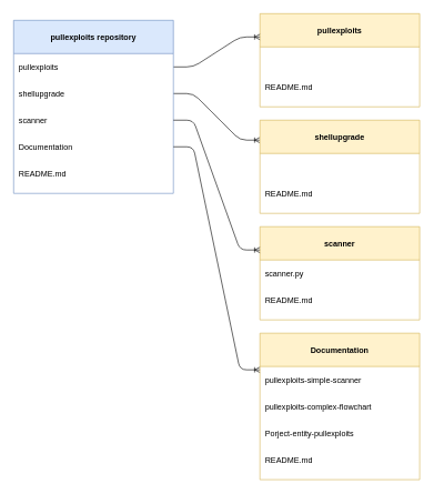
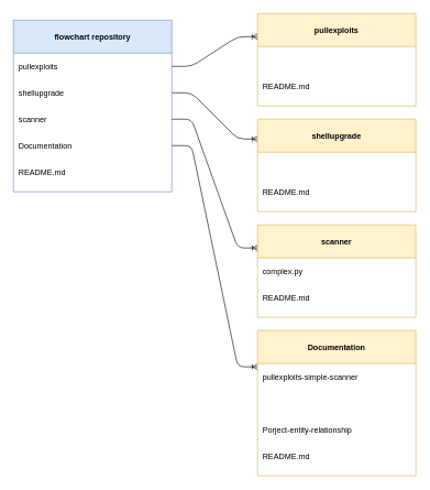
  <mxCell id="0" />
  <mxCell id="1" parent="0" />
  <mxCell id="2" value="pullexploits" style="shape=table;startSize=50;container=1;collapsible=1;childLayout=tableLayout;fixedRows=1;rowLines=0;fontStyle=1;align=center;resizeLast=1;fillColor=#fff2cc;strokeColor=#d6b656;" parent="1" vertex="1"><mxGeometry x="390" y="20" width="240" height="140" as="geometry" /></mxCell>
  <mxCell id="3" value="" style="shape=partialRectangle;collapsible=0;dropTarget=0;pointerEvents=0;fillColor=none;points=[[0,0.5],[1,0.5]];portConstraint=eastwest;top=0;left=0;right=0;bottom=0;" parent="2" vertex="1"><mxGeometry y="50" width="240" height="40" as="geometry" /></mxCell>
  <mxCell id="4" value="" style="shape=partialRectangle;collapsible=0;dropTarget=0;pointerEvents=0;fillColor=none;points=[[0,0.5],[1,0.5]];portConstraint=eastwest;top=0;left=0;right=0;bottom=0;" parent="2" vertex="1"><mxGeometry y="90" width="240" height="40" as="geometry" /></mxCell>
  <mxCell id="5" value="README.md" style="shape=partialRectangle;overflow=hidden;connectable=0;fillColor=none;top=0;left=0;bottom=0;right=0;align=left;spacingLeft=6;" parent="4" vertex="1"><mxGeometry width="240" height="40" as="geometry" /></mxCell>
  <mxCell id="6" value="" style="edgeStyle=entityRelationEdgeStyle;fontSize=12;html=1;endArrow=ERoneToMany;entryX=0;entryY=0.25;entryDx=0;entryDy=0;" parent="1" source="13" target="2" edge="1"><mxGeometry width="100" height="100" relative="1" as="geometry"><mxPoint x="270" y="55" as="sourcePoint" /><mxPoint x="270" y="270" as="targetPoint" /></mxGeometry></mxCell>
  <mxCell id="7" value="" style="edgeStyle=entityRelationEdgeStyle;fontSize=12;html=1;endArrow=ERoneToMany;exitX=1;exitY=0.5;exitDx=0;exitDy=0;entryX=0;entryY=0.214;entryDx=0;entryDy=0;entryPerimeter=0;" parent="1" source="15" target="8" edge="1"><mxGeometry width="100" height="100" relative="1" as="geometry"><mxPoint x="270" y="85" as="sourcePoint" /><mxPoint x="390" y="212.5" as="targetPoint" /></mxGeometry></mxCell>
  <mxCell id="8" value="shellupgrade" style="shape=table;startSize=50;container=1;collapsible=1;childLayout=tableLayout;fixedRows=1;rowLines=0;fontStyle=1;align=center;resizeLast=1;fillColor=#fff2cc;strokeColor=#d6b656;" parent="1" vertex="1"><mxGeometry x="390" y="180" width="240" height="140" as="geometry" /></mxCell>
  <mxCell id="9" value="" style="shape=partialRectangle;collapsible=0;dropTarget=0;pointerEvents=0;fillColor=none;points=[[0,0.5],[1,0.5]];portConstraint=eastwest;top=0;left=0;right=0;bottom=0;" parent="8" vertex="1"><mxGeometry y="50" width="240" height="40" as="geometry" /></mxCell>
  <mxCell id="10" value="" style="shape=partialRectangle;collapsible=0;dropTarget=0;pointerEvents=0;fillColor=none;points=[[0,0.5],[1,0.5]];portConstraint=eastwest;top=0;left=0;right=0;bottom=0;" parent="8" vertex="1"><mxGeometry y="90" width="240" height="40" as="geometry" /></mxCell>
  <mxCell id="11" value="README.md" style="shape=partialRectangle;overflow=hidden;connectable=0;fillColor=none;top=0;left=0;bottom=0;right=0;align=left;spacingLeft=6;" parent="10" vertex="1"><mxGeometry width="240" height="40" as="geometry" /></mxCell>
- <mxCell id="12" value="pullexploits repository" style="shape=table;startSize=50;container=1;collapsible=1;childLayout=tableLayout;fixedRows=1;rowLines=0;fontStyle=1;align=center;resizeLast=1;fillColor=#dae8fc;strokeColor=#6c8ebf;" parent="1" vertex="1"><mxGeometry x="20" y="30" width="240" height="260" as="geometry" /></mxCell>
+ <mxCell id="12" value="flowchart repository" style="shape=table;startSize=50;container=1;collapsible=1;childLayout=tableLayout;fixedRows=1;rowLines=0;fontStyle=1;align=center;resizeLast=1;fillColor=#dae8fc;strokeColor=#6c8ebf;" parent="1" vertex="1"><mxGeometry x="20" y="30" width="240" height="260" as="geometry" /></mxCell>
  <mxCell id="13" value="" style="shape=partialRectangle;collapsible=0;dropTarget=0;pointerEvents=0;fillColor=none;points=[[0,0.5],[1,0.5]];portConstraint=eastwest;top=0;left=0;right=0;bottom=0;" parent="12" vertex="1"><mxGeometry y="50" width="240" height="40" as="geometry" /></mxCell>
  <mxCell id="14" value="pullexploits" style="shape=partialRectangle;overflow=hidden;connectable=0;fillColor=none;top=0;left=0;bottom=0;right=0;align=left;spacingLeft=6;" parent="13" vertex="1"><mxGeometry width="240" height="40" as="geometry" /></mxCell>
  <mxCell id="15" value="" style="shape=partialRectangle;collapsible=0;dropTarget=0;pointerEvents=0;fillColor=none;points=[[0,0.5],[1,0.5]];portConstraint=eastwest;top=0;left=0;right=0;bottom=0;" parent="12" vertex="1"><mxGeometry y="90" width="240" height="40" as="geometry" /></mxCell>
  <mxCell id="16" value="shellupgrade" style="shape=partialRectangle;overflow=hidden;connectable=0;fillColor=none;top=0;left=0;bottom=0;right=0;align=left;spacingLeft=6;" parent="15" vertex="1"><mxGeometry width="240" height="40" as="geometry" /></mxCell>
  <mxCell id="17" value="" style="shape=partialRectangle;collapsible=0;dropTarget=0;pointerEvents=0;fillColor=none;points=[[0,0.5],[1,0.5]];portConstraint=eastwest;top=0;left=0;right=0;bottom=0;" parent="12" vertex="1"><mxGeometry y="130" width="240" height="40" as="geometry" /></mxCell>
  <mxCell id="18" value="scanner" style="shape=partialRectangle;overflow=hidden;connectable=0;fillColor=none;top=0;left=0;bottom=0;right=0;align=left;spacingLeft=6;" parent="17" vertex="1"><mxGeometry width="240" height="40" as="geometry" /></mxCell>
  <mxCell id="19" value="" style="shape=partialRectangle;collapsible=0;dropTarget=0;pointerEvents=0;fillColor=none;points=[[0,0.5],[1,0.5]];portConstraint=eastwest;top=0;left=0;right=0;bottom=0;" parent="12" vertex="1"><mxGeometry y="170" width="240" height="40" as="geometry" /></mxCell>
  <mxCell id="20" value="Documentation" style="shape=partialRectangle;overflow=hidden;connectable=0;fillColor=none;top=0;left=0;bottom=0;right=0;align=left;spacingLeft=6;" parent="19" vertex="1"><mxGeometry width="240" height="40" as="geometry" /></mxCell>
  <mxCell id="21" value="" style="shape=partialRectangle;collapsible=0;dropTarget=0;pointerEvents=0;fillColor=none;points=[[0,0.5],[1,0.5]];portConstraint=eastwest;top=0;left=0;right=0;bottom=0;" parent="12" vertex="1"><mxGeometry y="210" width="240" height="40" as="geometry" /></mxCell>
  <mxCell id="22" value="README.md" style="shape=partialRectangle;overflow=hidden;connectable=0;fillColor=none;top=0;left=0;bottom=0;right=0;align=left;spacingLeft=6;" parent="21" vertex="1"><mxGeometry width="240" height="40" as="geometry" /></mxCell>
  <mxCell id="23" value="scanner" style="shape=table;startSize=50;container=1;collapsible=1;childLayout=tableLayout;fixedRows=1;rowLines=0;fontStyle=1;align=center;resizeLast=1;fillColor=#fff2cc;strokeColor=#d6b656;" vertex="1" parent="1"><mxGeometry x="390" y="340" width="240" height="140" as="geometry" /></mxCell>
  <mxCell id="24" value="" style="shape=partialRectangle;collapsible=0;dropTarget=0;pointerEvents=0;fillColor=none;points=[[0,0.5],[1,0.5]];portConstraint=eastwest;top=0;left=0;right=0;bottom=0;" vertex="1" parent="23"><mxGeometry y="50" width="240" height="40" as="geometry" /></mxCell>
- <mxCell id="25" value="scanner.py" style="shape=partialRectangle;overflow=hidden;connectable=0;fillColor=none;top=0;left=0;bottom=0;right=0;align=left;spacingLeft=6;" vertex="1" parent="24"><mxGeometry width="240" height="40" as="geometry" /></mxCell>
+ <mxCell id="25" value="complex.py" style="shape=partialRectangle;overflow=hidden;connectable=0;fillColor=none;top=0;left=0;bottom=0;right=0;align=left;spacingLeft=6;" vertex="1" parent="24"><mxGeometry width="240" height="40" as="geometry" /></mxCell>
  <mxCell id="26" value="" style="shape=partialRectangle;collapsible=0;dropTarget=0;pointerEvents=0;fillColor=none;points=[[0,0.5],[1,0.5]];portConstraint=eastwest;top=0;left=0;right=0;bottom=0;" vertex="1" parent="23"><mxGeometry y="90" width="240" height="40" as="geometry" /></mxCell>
  <mxCell id="27" value="README.md" style="shape=partialRectangle;overflow=hidden;connectable=0;fillColor=none;top=0;left=0;bottom=0;right=0;align=left;spacingLeft=6;" vertex="1" parent="26"><mxGeometry width="240" height="40" as="geometry" /></mxCell>
  <mxCell id="28" value="" style="edgeStyle=entityRelationEdgeStyle;fontSize=12;html=1;endArrow=ERoneToMany;entryX=0;entryY=0.25;entryDx=0;entryDy=0;" edge="1" parent="1" source="17" target="23"><mxGeometry width="100" height="100" relative="1" as="geometry"><mxPoint x="260" y="340" as="sourcePoint" /><mxPoint x="390" y="410" as="targetPoint" /></mxGeometry></mxCell>
  <mxCell id="29" value="" style="edgeStyle=entityRelationEdgeStyle;fontSize=12;html=1;endArrow=ERoneToMany;exitX=1;exitY=0.5;exitDx=0;exitDy=0;entryX=0;entryY=0.25;entryDx=0;entryDy=0;" edge="1" parent="1" source="19" target="30"><mxGeometry width="100" height="100" relative="1" as="geometry"><mxPoint x="240" y="312.5" as="sourcePoint" /><mxPoint x="340" y="530" as="targetPoint" /></mxGeometry></mxCell>
  <mxCell id="30" value="Documentation" style="shape=table;startSize=50;container=1;collapsible=1;childLayout=tableLayout;fixedRows=1;rowLines=0;fontStyle=1;align=center;resizeLast=1;fillColor=#fff2cc;strokeColor=#d6b656;" vertex="1" parent="1"><mxGeometry x="390" y="500" width="240" height="220" as="geometry" /></mxCell>
  <mxCell id="31" value="" style="shape=partialRectangle;collapsible=0;dropTarget=0;pointerEvents=0;fillColor=none;points=[[0,0.5],[1,0.5]];portConstraint=eastwest;top=0;left=0;right=0;bottom=0;" vertex="1" parent="30"><mxGeometry y="50" width="240" height="40" as="geometry" /></mxCell>
  <mxCell id="32" value="pullexploits-simple-scanner" style="shape=partialRectangle;overflow=hidden;connectable=0;fillColor=none;top=0;left=0;bottom=0;right=0;align=left;spacingLeft=6;" vertex="1" parent="31"><mxGeometry width="240" height="40" as="geometry" /></mxCell>
  <mxCell id="33" value="" style="shape=partialRectangle;collapsible=0;dropTarget=0;pointerEvents=0;fillColor=none;points=[[0,0.5],[1,0.5]];portConstraint=eastwest;top=0;left=0;right=0;bottom=0;" vertex="1" parent="30"><mxGeometry y="90" width="240" height="40" as="geometry" /></mxCell>
- <mxCell id="34" value="pullexploits-complex-flowchart" style="shape=partialRectangle;overflow=hidden;connectable=0;fillColor=none;top=0;left=0;bottom=0;right=0;align=left;spacingLeft=6;" vertex="1" parent="33"><mxGeometry width="240" height="40" as="geometry" /></mxCell>
  <mxCell id="35" value="" style="shape=partialRectangle;collapsible=0;dropTarget=0;pointerEvents=0;fillColor=none;points=[[0,0.5],[1,0.5]];portConstraint=eastwest;top=0;left=0;right=0;bottom=0;" vertex="1" parent="30"><mxGeometry y="130" width="240" height="40" as="geometry" /></mxCell>
- <mxCell id="36" value="Porject-entity-pullexploits" style="shape=partialRectangle;overflow=hidden;connectable=0;fillColor=none;top=0;left=0;bottom=0;right=0;align=left;spacingLeft=6;" vertex="1" parent="35"><mxGeometry width="240" height="40" as="geometry" /></mxCell>
+ <mxCell id="36" value="Porject-entity-relationship" style="shape=partialRectangle;overflow=hidden;connectable=0;fillColor=none;top=0;left=0;bottom=0;right=0;align=left;spacingLeft=6;" vertex="1" parent="35"><mxGeometry width="240" height="40" as="geometry" /></mxCell>
  <mxCell id="37" value="" style="shape=partialRectangle;collapsible=0;dropTarget=0;pointerEvents=0;fillColor=none;points=[[0,0.5],[1,0.5]];portConstraint=eastwest;top=0;left=0;right=0;bottom=0;" vertex="1" parent="30"><mxGeometry y="170" width="240" height="40" as="geometry" /></mxCell>
  <mxCell id="38" value="README.md" style="shape=partialRectangle;overflow=hidden;connectable=0;fillColor=none;top=0;left=0;bottom=0;right=0;align=left;spacingLeft=6;" vertex="1" parent="37"><mxGeometry width="240" height="40" as="geometry" /></mxCell>
